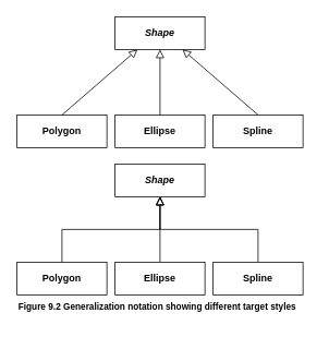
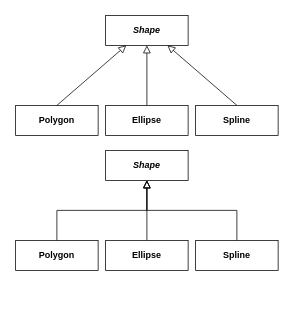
  <mxCell id="0" />
  <mxCell id="1" parent="0" />
  <mxCell id="2" value="&lt;b&gt;&lt;i&gt;Shape&lt;/i&gt;&lt;/b&gt;" style="html=1;whiteSpace=wrap;" vertex="1" parent="1"><mxGeometry x="140" width="110" height="40" as="geometry" y="20" /></mxCell>
  <mxCell id="3" value="&lt;b&gt;&lt;span style=&quot;font-style: normal;&quot;&gt;Polygon&lt;/span&gt;&lt;/b&gt;" style="html=1;whiteSpace=wrap;fontStyle=2" vertex="1" parent="1"><mxGeometry y="140" width="110" height="40" as="geometry" x="20" /></mxCell>
  <mxCell id="4" value="&lt;b&gt;Ellipse&lt;/b&gt;" style="html=1;whiteSpace=wrap;" vertex="1" parent="1"><mxGeometry x="140" y="140" width="110" height="40" as="geometry" /></mxCell>
  <mxCell id="5" value="&lt;b&gt;Spline&lt;/b&gt;" style="html=1;whiteSpace=wrap;" vertex="1" parent="1"><mxGeometry x="260" y="140" width="110" height="40" as="geometry" /></mxCell>
  <mxCell id="6" value="&lt;b&gt;&lt;i&gt;Shape&lt;/i&gt;&lt;/b&gt;" style="html=1;whiteSpace=wrap;" vertex="1" parent="1"><mxGeometry x="140" y="200" width="110" height="40" as="geometry" /></mxCell>
  <mxCell id="7" value="&lt;b&gt;&lt;span style=&quot;font-style: normal;&quot;&gt;Polygon&lt;/span&gt;&lt;/b&gt;" style="html=1;whiteSpace=wrap;fontStyle=2" vertex="1" parent="1"><mxGeometry y="320" width="110" height="40" as="geometry" x="20" /></mxCell>
  <mxCell id="8" value="&lt;b&gt;Ellipse&lt;/b&gt;" style="html=1;whiteSpace=wrap;" vertex="1" parent="1"><mxGeometry x="140" y="320" width="110" height="40" as="geometry" /></mxCell>
  <mxCell id="9" value="&lt;b&gt;Spline&lt;/b&gt;" style="html=1;whiteSpace=wrap;" vertex="1" parent="1"><mxGeometry x="260" y="320" width="110" height="40" as="geometry" /></mxCell>
  <mxCell id="10" value="" style="endArrow=block;startArrow=none;endFill=0;startFill=0;endSize=8;html=1;verticalAlign=bottom;labelBackgroundColor=none;rounded=0;entryX=0.25;entryY=1;entryDx=0;entryDy=0;exitX=0.5;exitY=0;exitDx=0;exitDy=0;" edge="1" parent="1" source="3" target="2"><mxGeometry width="160" relative="1" as="geometry"><mxPoint x="350" y="250" as="sourcePoint" /><mxPoint x="510" y="250" as="targetPoint" /></mxGeometry></mxCell>
  <mxCell id="11" value="" style="endArrow=block;startArrow=none;endFill=0;startFill=0;endSize=8;html=1;verticalAlign=bottom;labelBackgroundColor=none;rounded=0;entryX=0.5;entryY=1;entryDx=0;entryDy=0;exitX=0.5;exitY=0;exitDx=0;exitDy=0;" edge="1" parent="1" source="4" target="2"><mxGeometry width="160" relative="1" as="geometry"><mxPoint x="85" y="150" as="sourcePoint" /><mxPoint x="205" y="70" as="targetPoint" /></mxGeometry></mxCell>
  <mxCell id="12" value="" style="endArrow=block;startArrow=none;endFill=0;startFill=0;endSize=8;html=1;verticalAlign=bottom;labelBackgroundColor=none;rounded=0;entryX=0.75;entryY=1;entryDx=0;entryDy=0;exitX=0.5;exitY=0;exitDx=0;exitDy=0;" edge="1" parent="1" source="5" target="2"><mxGeometry width="160" relative="1" as="geometry"><mxPoint x="205" y="150" as="sourcePoint" /><mxPoint x="205" y="70" as="targetPoint" /></mxGeometry></mxCell>
  <mxCell id="13" value="" style="endArrow=block;startArrow=none;endFill=0;startFill=0;endSize=8;html=1;verticalAlign=bottom;labelBackgroundColor=none;rounded=0;entryX=0.5;entryY=1;entryDx=0;entryDy=0;exitX=0.5;exitY=0;exitDx=0;exitDy=0;edgeStyle=orthogonalEdgeStyle;" edge="1" parent="1" source="7" target="6"><mxGeometry width="160" relative="1" as="geometry"><mxPoint x="85" y="330" as="sourcePoint" /><mxPoint x="178" y="250" as="targetPoint" /></mxGeometry></mxCell>
  <mxCell id="14" value="" style="endArrow=block;startArrow=none;endFill=0;startFill=0;endSize=8;html=1;verticalAlign=bottom;labelBackgroundColor=none;rounded=0;entryX=0.5;entryY=1;entryDx=0;entryDy=0;exitX=0.5;exitY=0;exitDx=0;exitDy=0;edgeStyle=orthogonalEdgeStyle;" edge="1" parent="1" source="8" target="6"><mxGeometry width="160" relative="1" as="geometry"><mxPoint x="85" y="330" as="sourcePoint" /><mxPoint x="205" y="250" as="targetPoint" /></mxGeometry></mxCell>
  <mxCell id="15" value="" style="endArrow=block;startArrow=none;endFill=0;startFill=0;endSize=8;html=1;verticalAlign=bottom;labelBackgroundColor=none;rounded=0;entryX=0.5;entryY=1;entryDx=0;entryDy=0;exitX=0.5;exitY=0;exitDx=0;exitDy=0;edgeStyle=orthogonalEdgeStyle;" edge="1" parent="1" source="9" target="6"><mxGeometry width="160" relative="1" as="geometry"><mxPoint x="85" y="330" as="sourcePoint" /><mxPoint x="205" y="250" as="targetPoint" /></mxGeometry></mxCell>
- <mxCell id="16" value="&lt;b&gt;Figure 9.2 Generalization notation showing different target styles&lt;/b&gt;" style="text;html=1;align=left;verticalAlign=middle;resizable=0;points=[];autosize=1;strokeColor=none;fillColor=none;fontSize=11;fontFamily=Helvetica;fontColor=default;" vertex="1" parent="1"><mxGeometry y="360" width="360" height="30" as="geometry" x="20" /></mxCell>
